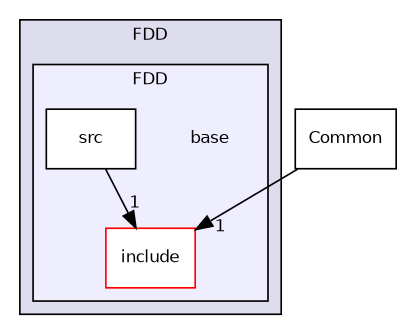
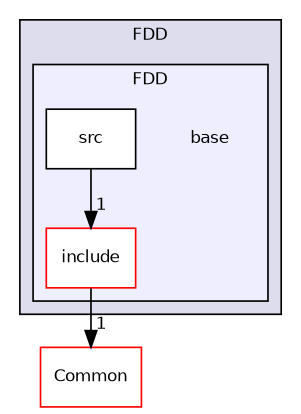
  digraph {
    compound=true
    node [fontname=Helvetica fontsize=10 shape=box color=red]
    edge [headlabel=1 labeldistance=1.5 labelfontname=Helvetica labelfontsize=10]
    n1 [label=base shape=plaintext color=""]
    n2 [fillcolor=white label=include style=filled]
    n3 [color=black fillcolor=white label=src style=filled]
-   n4 [color=black label=Common]
+   n4 [label=Common]
    subgraph cluster_1 {
      bgcolor="#ddddee"
      fontname=Helvetica
      fontsize=10
      label=FDD
      pencolor=black
      subgraph cluster_2 {
        bgcolor="#eeeeff"
        fontname=Helvetica
        fontsize=10
        pencolor=black
        n1
        n2
        n3
      }
    }
-   n4 -> n2
+   n2 -> n4
    n3 -> n2
  }
